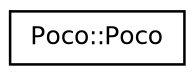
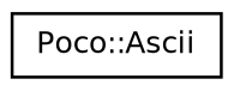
  digraph {
    rankdir=LR
-   n1 [color=black fillcolor=white fontname=Helvetica fontsize=10 height=0.2 label="Poco::Poco" shape=record style=filled width=0.4]
+   n1 [color=black fillcolor=white fontname=Helvetica fontsize=10 height=0.2 label="Poco::Ascii" shape=record style=filled width=0.4]
  }
